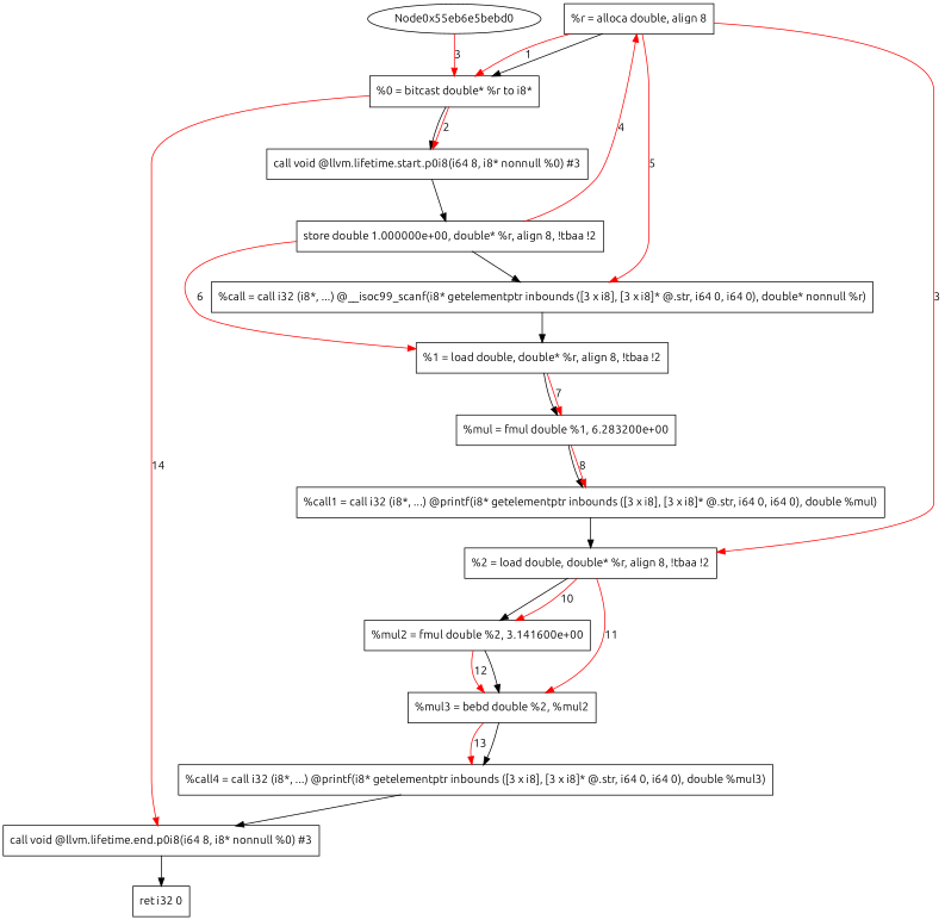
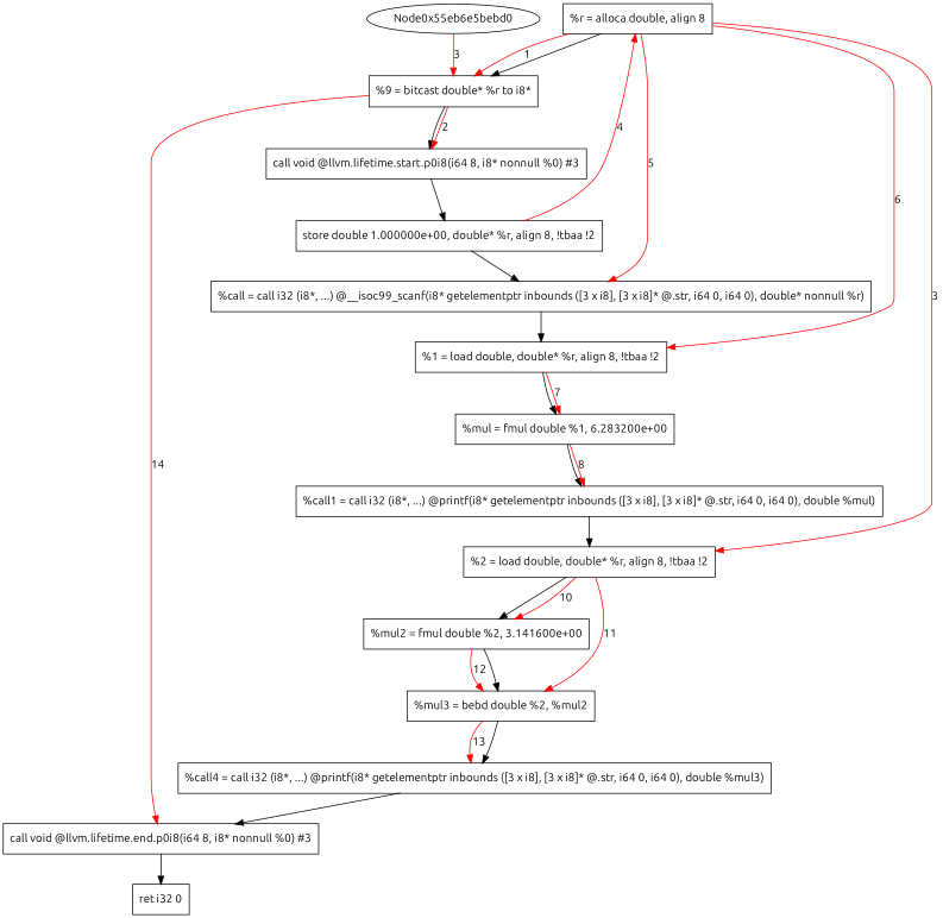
  digraph {
    fontname=Ubuntu
    node [fontname=Ubuntu shape=record]
    edge [fontname=Ubuntu color=red]
    n1 [label="  %r = alloca double, align 8"]
-   n2 [label="  %0 = bitcast double* %r to i8*"]
+   n2 [label="%9 = bitcast double* %r to i8*"]
    n3 [label="  %call = call i32 (i8*, ...) @__isoc99_scanf(i8* getelementptr inbounds ([3 x i8], [3 x i8]* @.str, i64 0, i64 0), double* nonnull %r)"]
    n4 [label="  %1 = load double, double* %r, align 8, !tbaa !2"]
    n5 [label="  %2 = load double, double* %r, align 8, !tbaa !2"]
    n6 [label="  call void @llvm.lifetime.start.p0i8(i64 8, i8* nonnull %0) #3"]
    n7 [label="  call void @llvm.lifetime.end.p0i8(i64 8, i8* nonnull %0) #3"]
    n8 [label="  %mul = fmul double %1, 6.283200e+00"]
    n9 [label="  %mul2 = fmul double %2, 3.141600e+00"]
    n10 [label="%mul3 = bebd double %2, %mul2"]
    n11 [label="  store double 1.000000e+00, double* %r, align 8, !tbaa !2"]
    n12 [label="  ret i32 0"]
    n13 [label="  %call1 = call i32 (i8*, ...) @printf(i8* getelementptr inbounds ([3 x i8], [3 x i8]* @.str, i64 0, i64 0), double %mul)"]
    n14 [label="  %call4 = call i32 (i8*, ...) @printf(i8* getelementptr inbounds ([3 x i8], [3 x i8]* @.str, i64 0, i64 0), double %mul3)"]
    Node0x55eb6e5bebd0 [shape=""]
    n1 -> n2 [color=""]
    n1 -> n2 [label=1]
    n1 -> n3 [label=5]
-   n11 -> n4 [label=6]
+   n1 -> n4 [label=6]
    n1 -> n5 [label=3]
    n2 -> n6 [color=""]
    n2 -> n6 [label=2]
    n2 -> n7 [label=14]
    n3 -> n4 [color=""]
    n4 -> n8 [color=""]
    n4 -> n8 [label=7]
    n5 -> n9 [color=""]
    n5 -> n9 [label=10]
    n5 -> n10 [label=11]
    n6 -> n11 [color=""]
    n7 -> n12 [color=""]
    n8 -> n13 [color=""]
    n8 -> n13 [label=8]
    n9 -> n10 [color=""]
    n9 -> n10 [label=12]
    n10 -> n14 [color=""]
    n10 -> n14 [label=13]
    n11 -> n1 [label=4]
    n11 -> n3 [color=""]
    n13 -> n5 [color=""]
    n14 -> n7 [color=""]
    Node0x55eb6e5bebd0 -> n2 [label=3]
  }
